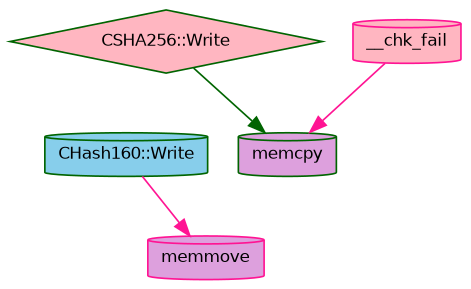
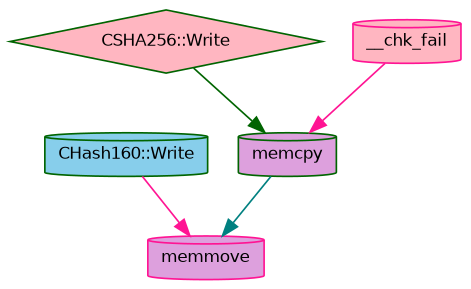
  digraph {
    rankdir=TB
    node [color=darkgreen fillcolor=plum fontname=Helvetica fontsize=10 shape=cylinder style=filled]
    edge [color=deeppink fontname=Helvetica fontsize=10 labelfontname=Helvetica labelfontsize=10 style=solid]
    n1 [fillcolor=skyblue fontcolor=black height=0.2 label="CHash160::Write" width=0.4]
    n2 [color=deeppink height=0.2 label=memmove width=0.4]
    n3 [fillcolor=lightpink height=0.2 label="CSHA256::Write" shape=diamond width=0.4]
    n4 [height=0.2 label=memcpy width=0.4]
    n5 [color=deeppink fillcolor=lightpink height=0.2 label=__chk_fail width=0.4]
    n1 -> n2
    n3 -> n4 [color=darkgreen]
+   n4 -> n2 [color=teal]
    n5 -> n4
  }
